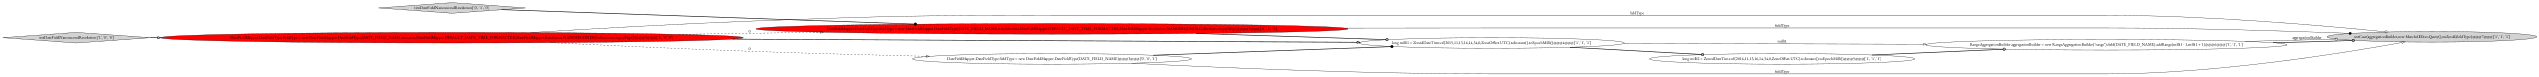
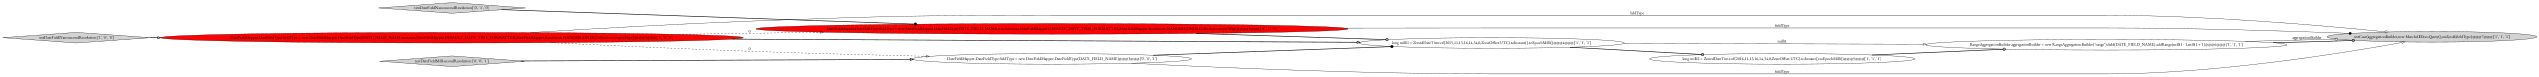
  digraph {
    rankdir=LR
    fontname="EB Garamond"
    node [fillcolor=white shape=ellipse style=filled fontname="EB Garamond"]
    edge [style=bold arrowhead=onormal fontname="EB Garamond"]
    n1 [label="long milli2 = ZonedDateTime.of(2016,11,13,16,14,34,0,ZoneOffset.UTC).toInstant().toEpochMilli()@@@5@@@['1', '1', '1']"]
    n2 [label="RangeAggregationBuilder aggregationBuilder = new RangeAggregationBuilder(\"range\").field(DATE_FIELD_NAME).addRange(milli1 - 1,milli1 + 1)@@@6@@@['1', '1', '1']"]
+   n3 [fillcolor=lightgray label="testDateFieldMillisecondResolution['0', '0', '1']" shape=diamond]
    n4 [label="DateFieldMapper.DateFieldType fieldType = new DateFieldMapper.DateFieldType(DATE_FIELD_NAME)@@@3@@@['0', '0', '1']"]
    n5 [fillcolor=red label="DateFieldMapper.DateFieldType fieldType = new DateFieldMapper.DateFieldType(DATE_FIELD_NAME,true,true,DateFieldMapper.DEFAULT_DATE_TIME_FORMATTER,DateFieldMapper.Resolution.NANOSECONDS,Collections.emptyMap())@@@3@@@['1', '0', '0']"]
    n6 [fillcolor=red label="DateFieldMapper.DateFieldType fieldType = new DateFieldMapper.DateFieldType(DATE_FIELD_NAME,true,false,true,DateFieldMapper.DEFAULT_DATE_TIME_FORMATTER,DateFieldMapper.Resolution.NANOSECONDS,Collections.emptyMap())@@@3@@@['0', '1', '0']"]
    n7 [fillcolor=lightgray label="testCase(aggregationBuilder,new MatchAllDocsQuery(),null,null,fieldType)@@@7@@@['1', '1', '1']"]
    n8 [label="long milli1 = ZonedDateTime.of(2015,11,13,16,14,34,0,ZoneOffset.UTC).toInstant().toEpochMilli()@@@4@@@['1', '1', '1']"]
    n9 [fillcolor=lightgray label="testDateFieldNanosecondResolution['1', '0', '0']" shape=diamond]
    n10 [fillcolor=lightgray label="testDateFieldNanosecondResolution['0', '1', '0']" shape=diamond]
    n1 -> n2 [arrowhead=odot]
    n2 -> n7 [label=aggregationBuilder style=solid arrowhead=odot]
    n2 -> n7 [arrowhead=odot]
+   n3 -> n4
    n4 -> n7 [label=fieldType style=solid]
    n4 -> n8 [arrowhead=dot]
    n5 -> n4 [label=0 style=dashed]
    n5 -> n6 [label=0 style=dashed]
    n5 -> n7 [label=fieldType style=solid arrowhead=odot]
    n5 -> n8
    n6 -> n7 [label=fieldType style=solid arrowhead=dot]
    n6 -> n8 [arrowhead=odot]
    n8 -> n1 [arrowhead=odot]
    n8 -> n2 [label=milli1 style=solid]
    n9 -> n5
    n10 -> n6 [arrowhead=dot]
  }
